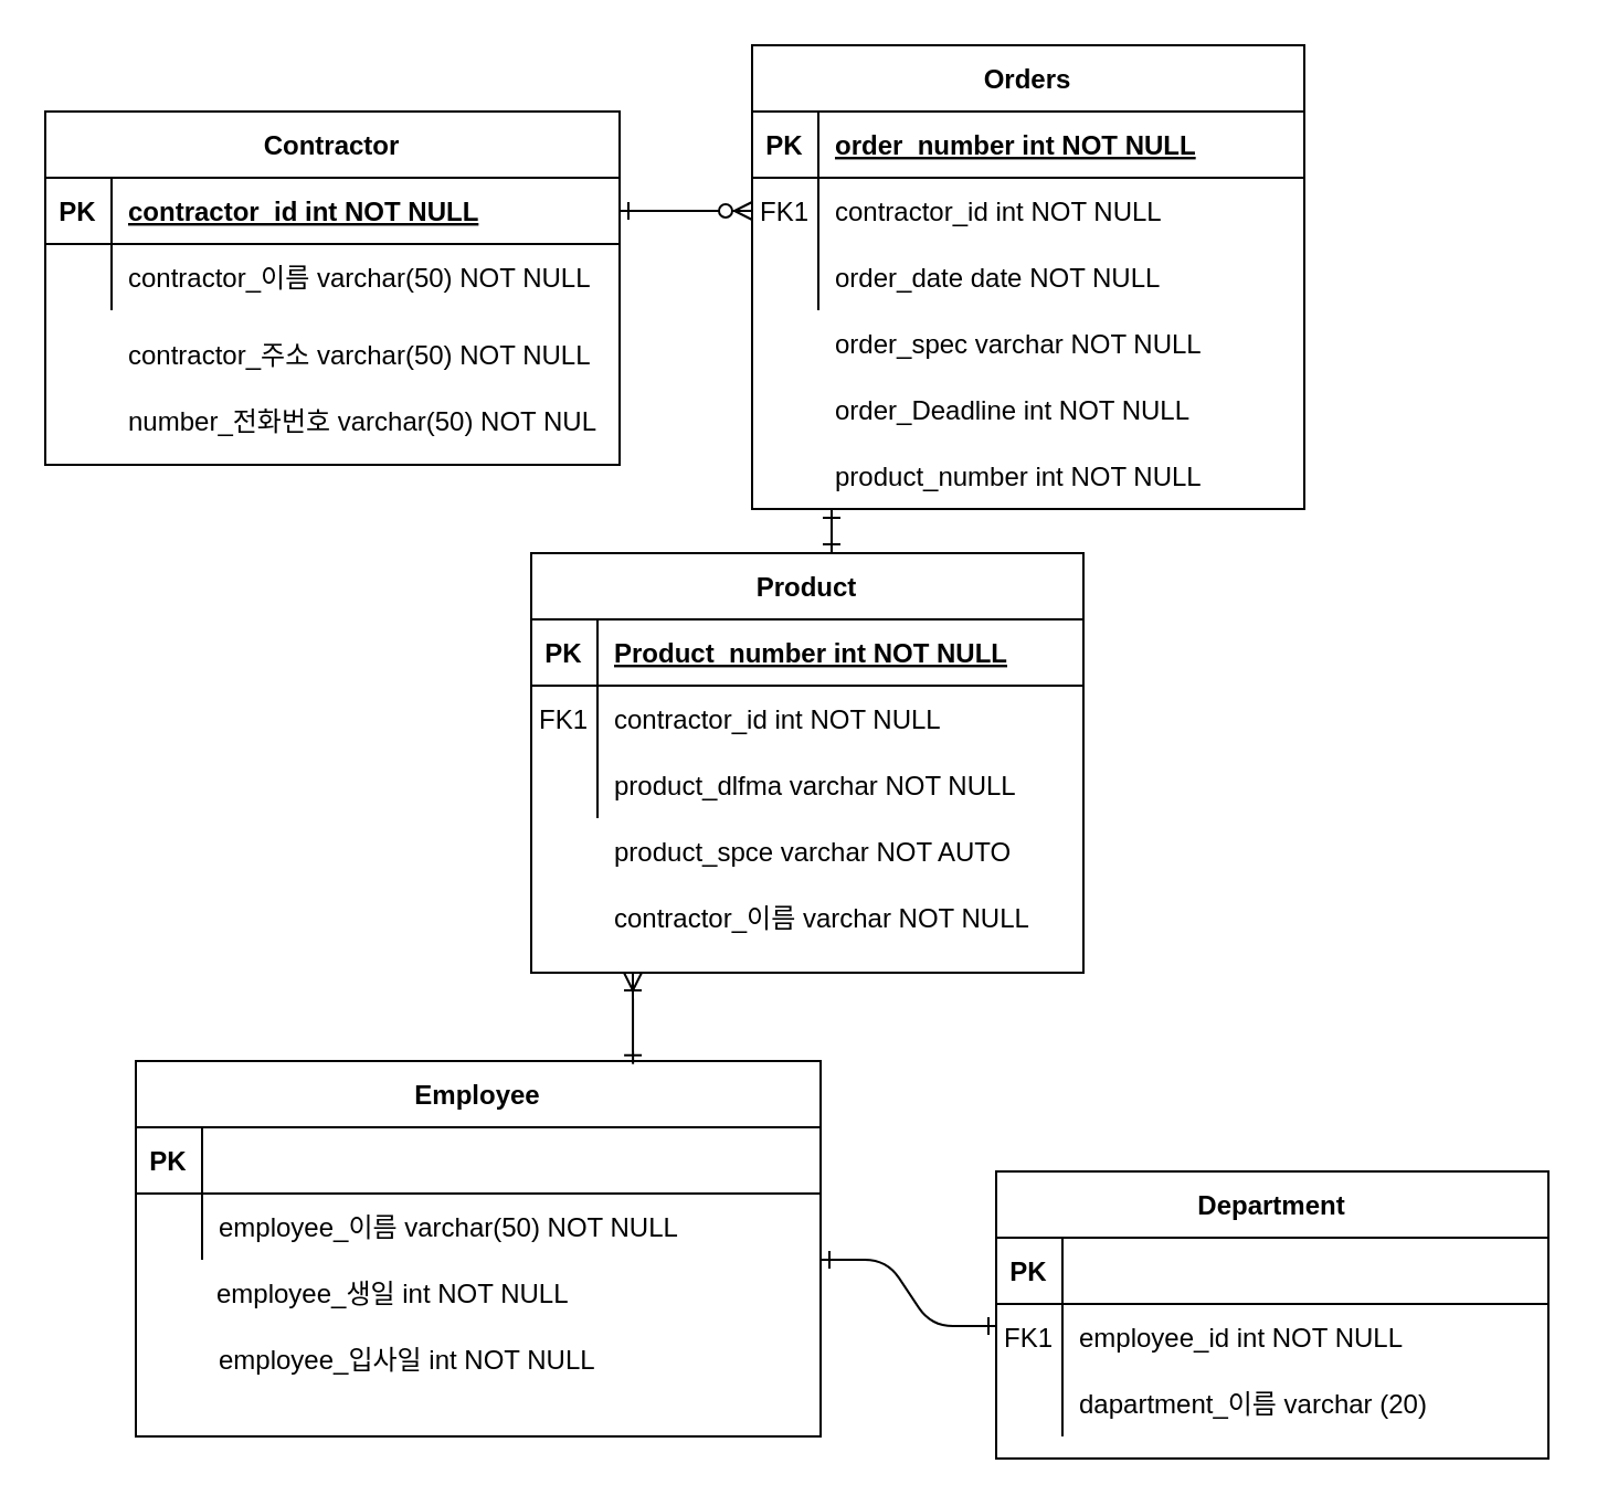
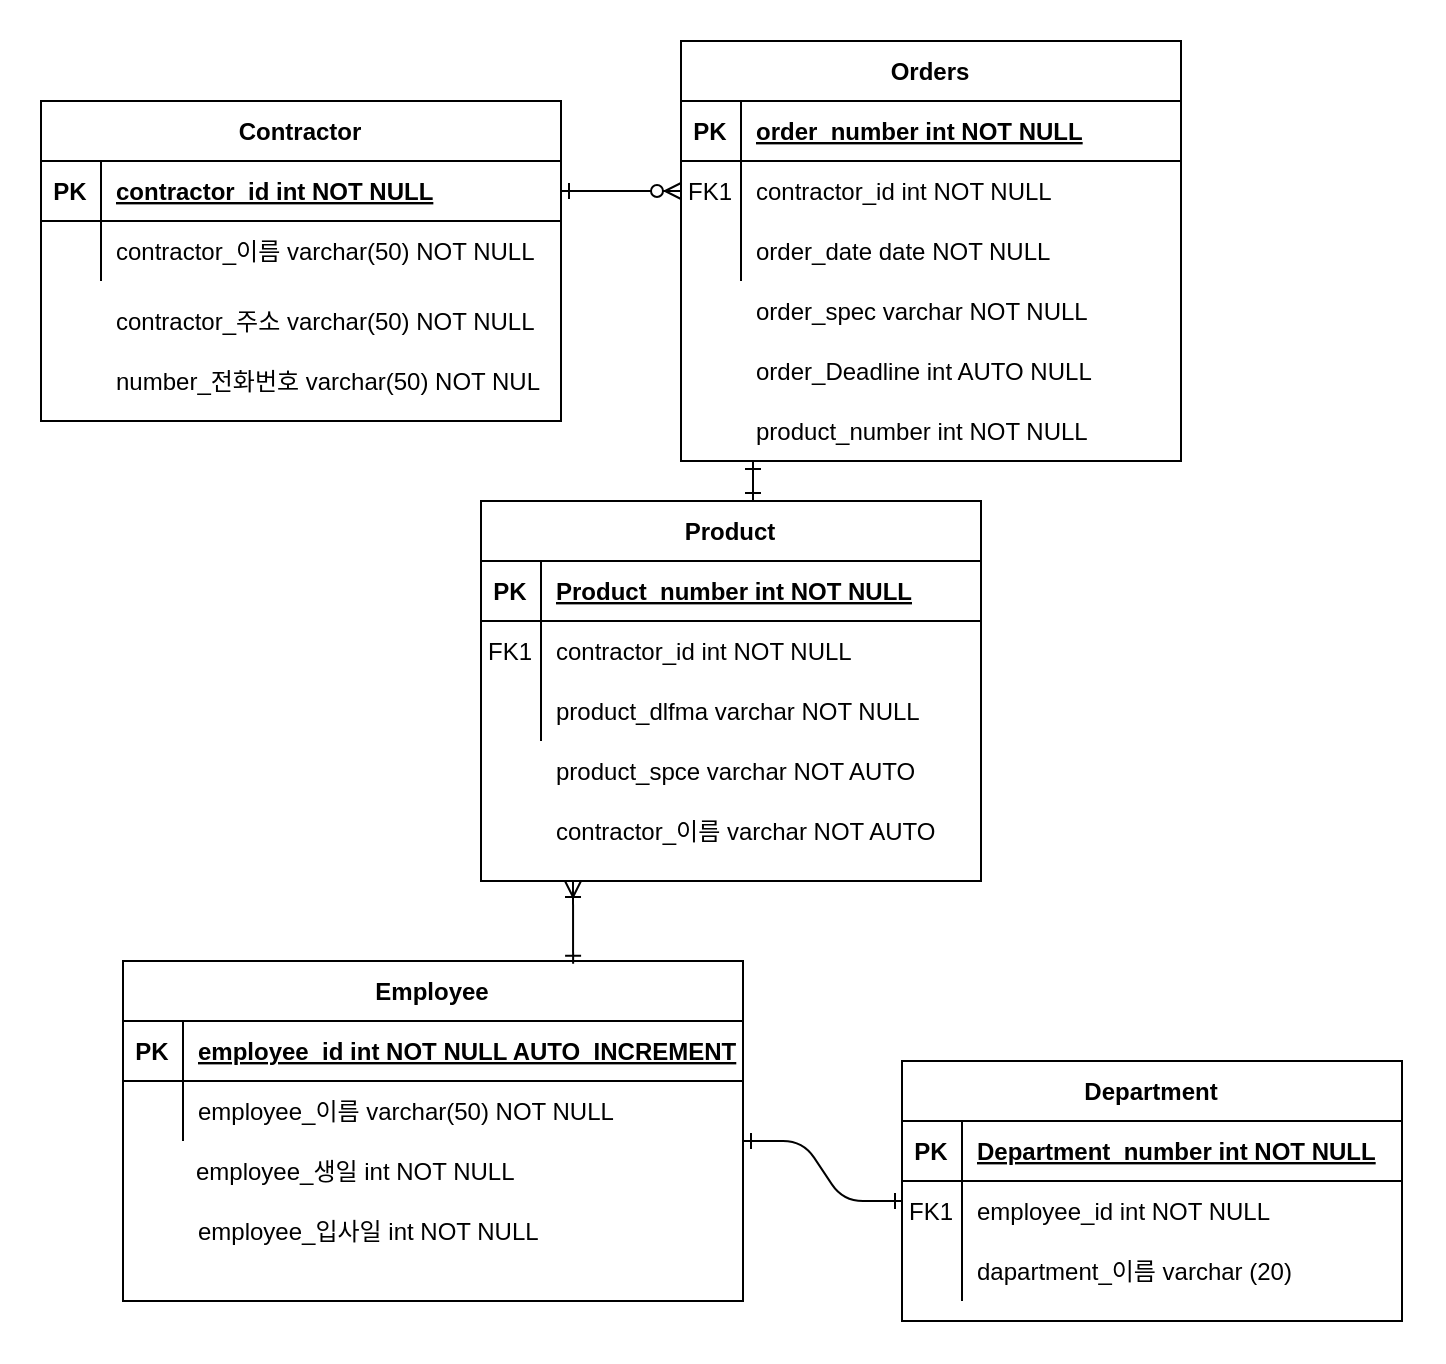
  <mxCell id="0" />
  <mxCell id="1" parent="0" />
  <mxCell id="2" value="" style="edgeStyle=entityRelationEdgeStyle;endArrow=ERzeroToMany;startArrow=ERone;endFill=1;startFill=0;entryX=0;entryY=0.5;entryDx=0;entryDy=0;" edge="1" parent="1" source="24" target="7"><mxGeometry width="100" height="100" relative="1" as="geometry"><mxPoint x="230" y="650" as="sourcePoint" /><mxPoint x="330" y="550" as="targetPoint" /></mxGeometry></mxCell>
  <mxCell id="3" value="Orders" style="shape=table;startSize=30;container=1;collapsible=1;childLayout=tableLayout;fixedRows=1;rowLines=0;fontStyle=1;align=center;resizeLast=1;" vertex="1" parent="1"><mxGeometry x="340" y="20" width="250" height="210" as="geometry" /></mxCell>
  <mxCell id="4" value="" style="shape=partialRectangle;collapsible=0;dropTarget=0;pointerEvents=0;fillColor=none;points=[[0,0.5],[1,0.5]];portConstraint=eastwest;top=0;left=0;right=0;bottom=1;" vertex="1" parent="3"><mxGeometry y="30" width="250" height="30" as="geometry" /></mxCell>
  <mxCell id="5" value="PK" style="shape=partialRectangle;overflow=hidden;connectable=0;fillColor=none;top=0;left=0;bottom=0;right=0;fontStyle=1;" vertex="1" parent="4"><mxGeometry width="30" height="30" as="geometry" /></mxCell>
  <mxCell id="6" value="order_number int NOT NULL " style="shape=partialRectangle;overflow=hidden;connectable=0;fillColor=none;top=0;left=0;bottom=0;right=0;align=left;spacingLeft=6;fontStyle=5;" vertex="1" parent="4"><mxGeometry x="30" width="220" height="30" as="geometry" /></mxCell>
  <mxCell id="7" value="" style="shape=partialRectangle;collapsible=0;dropTarget=0;pointerEvents=0;fillColor=none;points=[[0,0.5],[1,0.5]];portConstraint=eastwest;top=0;left=0;right=0;bottom=0;" vertex="1" parent="3"><mxGeometry y="60" width="250" height="30" as="geometry" /></mxCell>
  <mxCell id="8" value="FK1" style="shape=partialRectangle;overflow=hidden;connectable=0;fillColor=none;top=0;left=0;bottom=0;right=0;" vertex="1" parent="7"><mxGeometry width="30" height="30" as="geometry" /></mxCell>
  <mxCell id="9" value="contractor_id int NOT NULL" style="shape=partialRectangle;overflow=hidden;connectable=0;fillColor=none;top=0;left=0;bottom=0;right=0;align=left;spacingLeft=6;" vertex="1" parent="7"><mxGeometry x="30" width="220" height="30" as="geometry" /></mxCell>
  <mxCell id="10" value="" style="shape=partialRectangle;collapsible=0;dropTarget=0;pointerEvents=0;fillColor=none;points=[[0,0.5],[1,0.5]];portConstraint=eastwest;top=0;left=0;right=0;bottom=0;" vertex="1" parent="3"><mxGeometry y="90" width="250" height="30" as="geometry" /></mxCell>
  <mxCell id="11" value="" style="shape=partialRectangle;overflow=hidden;connectable=0;fillColor=none;top=0;left=0;bottom=0;right=0;" vertex="1" parent="10"><mxGeometry width="30" height="30" as="geometry" /></mxCell>
  <mxCell id="12" value="order_date date NOT NULL" style="shape=partialRectangle;overflow=hidden;connectable=0;fillColor=none;top=0;left=0;bottom=0;right=0;align=left;spacingLeft=6;" vertex="1" parent="10"><mxGeometry x="30" width="220" height="30" as="geometry" /></mxCell>
  <mxCell id="13" value="Department" style="shape=table;startSize=30;container=1;collapsible=1;childLayout=tableLayout;fixedRows=1;rowLines=0;fontStyle=1;align=center;resizeLast=1;" vertex="1" parent="1"><mxGeometry x="450.5" y="530" width="250" height="130" as="geometry" /></mxCell>
  <mxCell id="14" value="" style="shape=partialRectangle;collapsible=0;dropTarget=0;pointerEvents=0;fillColor=none;points=[[0,0.5],[1,0.5]];portConstraint=eastwest;top=0;left=0;right=0;bottom=1;" vertex="1" parent="13"><mxGeometry y="30" width="250" height="30" as="geometry" /></mxCell>
  <mxCell id="15" value="PK" style="shape=partialRectangle;overflow=hidden;connectable=0;fillColor=none;top=0;left=0;bottom=0;right=0;fontStyle=1;" vertex="1" parent="14"><mxGeometry width="30" height="30" as="geometry" /></mxCell>
+ <mxCell id="16" value="Department_number int NOT NULL " style="shape=partialRectangle;overflow=hidden;connectable=0;fillColor=none;top=0;left=0;bottom=0;right=0;align=left;spacingLeft=6;fontStyle=5;" vertex="1" parent="14"><mxGeometry x="30" width="220" height="30" as="geometry" /></mxCell>
  <mxCell id="17" value="" style="shape=partialRectangle;collapsible=0;dropTarget=0;pointerEvents=0;fillColor=none;points=[[0,0.5],[1,0.5]];portConstraint=eastwest;top=0;left=0;right=0;bottom=0;" vertex="1" parent="13"><mxGeometry y="60" width="250" height="30" as="geometry" /></mxCell>
  <mxCell id="18" value="FK1" style="shape=partialRectangle;overflow=hidden;connectable=0;fillColor=none;top=0;left=0;bottom=0;right=0;" vertex="1" parent="17"><mxGeometry width="30" height="30" as="geometry" /></mxCell>
  <mxCell id="19" value="employee_id int NOT NULL" style="shape=partialRectangle;overflow=hidden;connectable=0;fillColor=none;top=0;left=0;bottom=0;right=0;align=left;spacingLeft=6;" vertex="1" parent="17"><mxGeometry x="30" width="220" height="30" as="geometry" /></mxCell>
  <mxCell id="20" value="" style="shape=partialRectangle;collapsible=0;dropTarget=0;pointerEvents=0;fillColor=none;points=[[0,0.5],[1,0.5]];portConstraint=eastwest;top=0;left=0;right=0;bottom=0;" vertex="1" parent="13"><mxGeometry y="90" width="250" height="30" as="geometry" /></mxCell>
  <mxCell id="21" value="" style="shape=partialRectangle;overflow=hidden;connectable=0;fillColor=none;top=0;left=0;bottom=0;right=0;" vertex="1" parent="20"><mxGeometry width="30" height="30" as="geometry" /></mxCell>
  <mxCell id="22" value="dapartment_이름 varchar (20)" style="shape=partialRectangle;overflow=hidden;connectable=0;fillColor=none;top=0;left=0;bottom=0;right=0;align=left;spacingLeft=6;" vertex="1" parent="20"><mxGeometry x="30" width="220" height="30" as="geometry" /></mxCell>
  <mxCell id="23" value="Contractor" style="shape=table;startSize=30;container=1;collapsible=1;childLayout=tableLayout;fixedRows=1;rowLines=0;fontStyle=1;align=center;resizeLast=1;" vertex="1" parent="1"><mxGeometry x="20" y="50" width="260" height="160" as="geometry" /></mxCell>
  <mxCell id="24" value="" style="shape=partialRectangle;collapsible=0;dropTarget=0;pointerEvents=0;fillColor=none;points=[[0,0.5],[1,0.5]];portConstraint=eastwest;top=0;left=0;right=0;bottom=1;" vertex="1" parent="23"><mxGeometry y="30" width="260" height="30" as="geometry" /></mxCell>
  <mxCell id="25" value="PK" style="shape=partialRectangle;overflow=hidden;connectable=0;fillColor=none;top=0;left=0;bottom=0;right=0;fontStyle=1;" vertex="1" parent="24"><mxGeometry width="30" height="30" as="geometry" /></mxCell>
  <mxCell id="26" value="contractor_id int NOT NULL " style="shape=partialRectangle;overflow=hidden;connectable=0;fillColor=none;top=0;left=0;bottom=0;right=0;align=left;spacingLeft=6;fontStyle=5;" vertex="1" parent="24"><mxGeometry x="30" width="230" height="30" as="geometry" /></mxCell>
  <mxCell id="27" value="" style="shape=partialRectangle;collapsible=0;dropTarget=0;pointerEvents=0;fillColor=none;points=[[0,0.5],[1,0.5]];portConstraint=eastwest;top=0;left=0;right=0;bottom=0;" vertex="1" parent="23"><mxGeometry y="60" width="260" height="30" as="geometry" /></mxCell>
  <mxCell id="28" value="" style="shape=partialRectangle;overflow=hidden;connectable=0;fillColor=none;top=0;left=0;bottom=0;right=0;" vertex="1" parent="27"><mxGeometry width="30" height="30" as="geometry" /></mxCell>
  <mxCell id="29" value="contractor_이름 varchar(50) NOT NULL" style="shape=partialRectangle;overflow=hidden;connectable=0;fillColor=none;top=0;left=0;bottom=0;right=0;align=left;spacingLeft=6;" vertex="1" parent="27"><mxGeometry x="30" width="230" height="30" as="geometry" /></mxCell>
  <mxCell id="30" value="Employee" style="shape=table;startSize=30;container=1;collapsible=1;childLayout=tableLayout;fixedRows=1;rowLines=0;fontStyle=1;align=center;resizeLast=1;" vertex="1" parent="1"><mxGeometry x="61" y="480" width="310" height="170" as="geometry" /></mxCell>
  <mxCell id="31" value="" style="shape=partialRectangle;collapsible=0;dropTarget=0;pointerEvents=0;fillColor=none;points=[[0,0.5],[1,0.5]];portConstraint=eastwest;top=0;left=0;right=0;bottom=1;" vertex="1" parent="30"><mxGeometry y="30" width="310" height="30" as="geometry" /></mxCell>
  <mxCell id="32" value="PK" style="shape=partialRectangle;overflow=hidden;connectable=0;fillColor=none;top=0;left=0;bottom=0;right=0;fontStyle=1;" vertex="1" parent="31"><mxGeometry width="30" height="30" as="geometry" /></mxCell>
+ <mxCell id="33" value="employee_id int NOT NULL AUTO_INCREMENT" style="shape=partialRectangle;overflow=hidden;connectable=0;fillColor=none;top=0;left=0;bottom=0;right=0;align=left;spacingLeft=6;fontStyle=5;" vertex="1" parent="31"><mxGeometry x="30" width="280" height="30" as="geometry" /></mxCell>
  <mxCell id="34" value="" style="shape=partialRectangle;collapsible=0;dropTarget=0;pointerEvents=0;fillColor=none;points=[[0,0.5],[1,0.5]];portConstraint=eastwest;top=0;left=0;right=0;bottom=0;" vertex="1" parent="30"><mxGeometry y="60" width="310" height="30" as="geometry" /></mxCell>
  <mxCell id="35" value="" style="shape=partialRectangle;overflow=hidden;connectable=0;fillColor=none;top=0;left=0;bottom=0;right=0;" vertex="1" parent="34"><mxGeometry width="30" height="30" as="geometry" /></mxCell>
  <mxCell id="36" value="employee_이름 varchar(50) NOT NULL" style="shape=partialRectangle;overflow=hidden;connectable=0;fillColor=none;top=0;left=0;bottom=0;right=0;align=left;spacingLeft=6;" vertex="1" parent="34"><mxGeometry x="30" width="280" height="30" as="geometry" /></mxCell>
  <mxCell id="37" value="" style="shape=partialRectangle;collapsible=0;dropTarget=0;pointerEvents=0;fillColor=none;points=[[0,0.5],[1,0.5]];portConstraint=eastwest;top=0;left=0;right=0;bottom=0;" vertex="1" parent="1"><mxGeometry x="60" y="570" width="300" height="30" as="geometry" /></mxCell>
  <mxCell id="38" value="" style="shape=partialRectangle;overflow=hidden;connectable=0;fillColor=none;top=0;left=0;bottom=0;right=0;" vertex="1" parent="37"><mxGeometry width="30" height="30" as="geometry" /></mxCell>
  <mxCell id="39" value="employee_생일 int NOT NULL" style="shape=partialRectangle;overflow=hidden;connectable=0;fillColor=none;top=0;left=0;bottom=0;right=0;align=left;spacingLeft=6;" vertex="1" parent="37"><mxGeometry x="30" width="270" height="30" as="geometry" /></mxCell>
  <mxCell id="40" value="" style="shape=partialRectangle;collapsible=0;dropTarget=0;pointerEvents=0;fillColor=none;points=[[0,0.5],[1,0.5]];portConstraint=eastwest;top=0;left=0;right=0;bottom=0;" vertex="1" parent="1"><mxGeometry x="61" y="600" width="300" height="30" as="geometry" /></mxCell>
  <mxCell id="41" value="" style="shape=partialRectangle;overflow=hidden;connectable=0;fillColor=none;top=0;left=0;bottom=0;right=0;" vertex="1" parent="40"><mxGeometry width="30" height="30" as="geometry" /></mxCell>
  <mxCell id="42" value="employee_입사일 int NOT NULL" style="shape=partialRectangle;overflow=hidden;connectable=0;fillColor=none;top=0;left=0;bottom=0;right=0;align=left;spacingLeft=6;" vertex="1" parent="40"><mxGeometry x="30" width="270" height="30" as="geometry" /></mxCell>
  <mxCell id="43" value="" style="edgeStyle=entityRelationEdgeStyle;endArrow=ERone;startArrow=ERone;endFill=0;startFill=0;entryX=0;entryY=0.5;entryDx=0;entryDy=0;" edge="1" parent="1"><mxGeometry width="100" height="100" relative="1" as="geometry"><mxPoint x="371" y="570" as="sourcePoint" /><mxPoint x="451" y="600" as="targetPoint" /></mxGeometry></mxCell>
  <mxCell id="44" value="contractor_주소 varchar(50) NOT NULL" style="shape=partialRectangle;overflow=hidden;connectable=0;fillColor=none;top=0;left=0;bottom=0;right=0;align=left;spacingLeft=6;" vertex="1" parent="1"><mxGeometry x="50" y="140" width="220" height="40" as="geometry" /></mxCell>
  <mxCell id="45" value="number_전화번호 varchar(50) NOT NULL" style="shape=partialRectangle;overflow=hidden;connectable=0;fillColor=none;top=0;left=0;bottom=0;right=0;align=left;spacingLeft=6;" vertex="1" parent="1"><mxGeometry x="50" y="170" width="220" height="40" as="geometry" /></mxCell>
- <mxCell id="46" value="order_Deadline int NOT NULL" style="shape=partialRectangle;overflow=hidden;connectable=0;fillColor=none;top=0;left=0;bottom=0;right=0;align=left;spacingLeft=6;" vertex="1" parent="1"><mxGeometry x="370" y="170" width="220" height="30" as="geometry" /></mxCell>
+ <mxCell id="46" value="order_Deadline int AUTO NULL" style="shape=partialRectangle;overflow=hidden;connectable=0;fillColor=none;top=0;left=0;bottom=0;right=0;align=left;spacingLeft=6;" vertex="1" parent="1"><mxGeometry x="370" y="170" width="220" height="30" as="geometry" /></mxCell>
  <mxCell id="47" value="" style="endArrow=ERone;html=1;endFill=0;startArrow=ERoneToMany;startFill=0;entryX=0.726;entryY=0.008;entryDx=0;entryDy=0;entryPerimeter=0;" edge="1" parent="1" target="30"><mxGeometry width="50" height="50" relative="1" as="geometry"><mxPoint x="286" y="440" as="sourcePoint" /><mxPoint x="286" y="510" as="targetPoint" /><Array as="points"><mxPoint x="286" y="440" /></Array></mxGeometry></mxCell>
  <mxCell id="48" value="order_spec varchar NOT NULL" style="shape=partialRectangle;overflow=hidden;connectable=0;fillColor=none;top=0;left=0;bottom=0;right=0;align=left;spacingLeft=6;" vertex="1" parent="1"><mxGeometry x="370" y="140" width="220" height="30" as="geometry" /></mxCell>
  <mxCell id="49" value="Product" style="shape=table;startSize=30;container=1;collapsible=1;childLayout=tableLayout;fixedRows=1;rowLines=0;fontStyle=1;align=center;resizeLast=1;" vertex="1" parent="1"><mxGeometry x="240" y="250" width="250" height="190" as="geometry" /></mxCell>
  <mxCell id="50" value="" style="shape=partialRectangle;collapsible=0;dropTarget=0;pointerEvents=0;fillColor=none;points=[[0,0.5],[1,0.5]];portConstraint=eastwest;top=0;left=0;right=0;bottom=1;" vertex="1" parent="49"><mxGeometry y="30" width="250" height="30" as="geometry" /></mxCell>
  <mxCell id="51" value="PK" style="shape=partialRectangle;overflow=hidden;connectable=0;fillColor=none;top=0;left=0;bottom=0;right=0;fontStyle=1;" vertex="1" parent="50"><mxGeometry width="30" height="30" as="geometry" /></mxCell>
  <mxCell id="52" value="Product_number int NOT NULL " style="shape=partialRectangle;overflow=hidden;connectable=0;fillColor=none;top=0;left=0;bottom=0;right=0;align=left;spacingLeft=6;fontStyle=5;" vertex="1" parent="50"><mxGeometry x="30" width="220" height="30" as="geometry" /></mxCell>
  <mxCell id="53" value="" style="shape=partialRectangle;collapsible=0;dropTarget=0;pointerEvents=0;fillColor=none;points=[[0,0.5],[1,0.5]];portConstraint=eastwest;top=0;left=0;right=0;bottom=0;" vertex="1" parent="49"><mxGeometry y="60" width="250" height="30" as="geometry" /></mxCell>
  <mxCell id="54" value="FK1" style="shape=partialRectangle;overflow=hidden;connectable=0;fillColor=none;top=0;left=0;bottom=0;right=0;" vertex="1" parent="53"><mxGeometry width="30" height="30" as="geometry" /></mxCell>
  <mxCell id="55" value="contractor_id int NOT NULL" style="shape=partialRectangle;overflow=hidden;connectable=0;fillColor=none;top=0;left=0;bottom=0;right=0;align=left;spacingLeft=6;" vertex="1" parent="53"><mxGeometry x="30" width="220" height="30" as="geometry" /></mxCell>
  <mxCell id="56" value="" style="shape=partialRectangle;collapsible=0;dropTarget=0;pointerEvents=0;fillColor=none;points=[[0,0.5],[1,0.5]];portConstraint=eastwest;top=0;left=0;right=0;bottom=0;" vertex="1" parent="49"><mxGeometry y="90" width="250" height="30" as="geometry" /></mxCell>
  <mxCell id="57" value="" style="shape=partialRectangle;overflow=hidden;connectable=0;fillColor=none;top=0;left=0;bottom=0;right=0;" vertex="1" parent="56"><mxGeometry width="30" height="30" as="geometry" /></mxCell>
  <mxCell id="58" value="product_dlfma varchar NOT NULL" style="shape=partialRectangle;overflow=hidden;connectable=0;fillColor=none;top=0;left=0;bottom=0;right=0;align=left;spacingLeft=6;" vertex="1" parent="56"><mxGeometry x="30" width="220" height="30" as="geometry" /></mxCell>
  <mxCell id="59" value="product_number int NOT NULL" style="shape=partialRectangle;overflow=hidden;connectable=0;fillColor=none;top=0;left=0;bottom=0;right=0;align=left;spacingLeft=6;" vertex="1" parent="1"><mxGeometry x="370" y="200" width="220" height="30" as="geometry" /></mxCell>
  <mxCell id="60" value="product_spce varchar NOT AUTO" style="shape=partialRectangle;overflow=hidden;connectable=0;fillColor=none;top=0;left=0;bottom=0;right=0;align=left;spacingLeft=6;" vertex="1" parent="1"><mxGeometry x="270" y="370" width="220" height="30" as="geometry" /></mxCell>
- <mxCell id="61" value="contractor_이름 varchar NOT NULL" style="shape=partialRectangle;overflow=hidden;connectable=0;fillColor=none;top=0;left=0;bottom=0;right=0;align=left;spacingLeft=6;" vertex="1" parent="1"><mxGeometry x="270" y="400" width="220" height="30" as="geometry" /></mxCell>
+ <mxCell id="61" value="contractor_이름 varchar NOT AUTO" style="shape=partialRectangle;overflow=hidden;connectable=0;fillColor=none;top=0;left=0;bottom=0;right=0;align=left;spacingLeft=6;" vertex="1" parent="1"><mxGeometry x="270" y="400" width="220" height="30" as="geometry" /></mxCell>
  <mxCell id="62" value="" style="endArrow=ERone;html=1;endFill=0;startArrow=ERone;startFill=0;" edge="1" parent="1"><mxGeometry width="50" height="50" relative="1" as="geometry"><mxPoint x="376" y="230" as="sourcePoint" /><mxPoint x="376" y="250" as="targetPoint" /><Array as="points" /></mxGeometry></mxCell>
